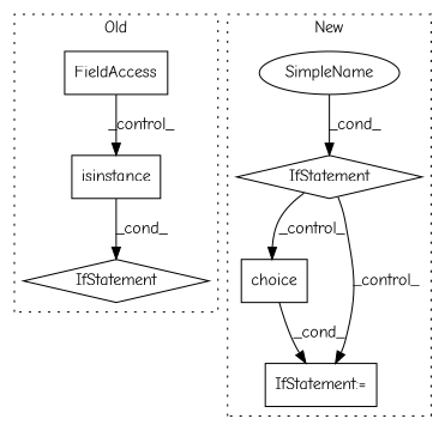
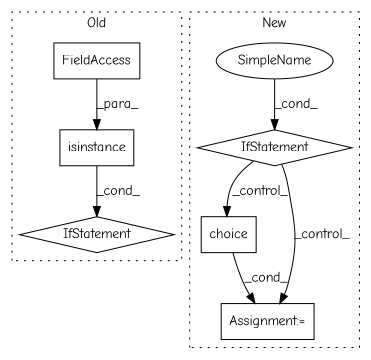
  digraph {
    fontname="Comic Neue"
    node [a=32 fontname="Comic Neue" l="4,2" shape=box]
    edge [fontname="Comic Neue"]
    n1 [l="11,1" label=isinstance s="1368,1394"]
    n2 [a=25 label=IfStatement s="1364,1425" shape=diamond]
    n3 [a=22 l=5 label=FieldAccess s=1389]
    n4 [l="14,1" label=choice s="2189,2249"]
    n5 [a=25 label=IfStatement s="1621,1675" shape=diamond]
-   n6 [a=7 l=1 label="IfStatement:=" s=2173]
+   n6 [a=7 l=1 label="Assignment:=" s=2173]
    n7 [a=42 label=SimpleName shape=ellipse l=""]
    subgraph cluster_1 {
      label=Old
      style=dotted
      n1
      n2
      n3
    }
    subgraph cluster_2 {
      label=New
      style=dotted
      n4
      n5
      n6
      n7
    }
    n1 -> n2 [label=_cond_]
-   n3 -> n1 [label=_control_]
+   n3 -> n1 [label=_para_]
    n4 -> n6 [label=_cond_]
    n5 -> n4 [label=_control_]
    n5 -> n6 [label=_control_]
    n7 -> n5 [label=_cond_]
  }
